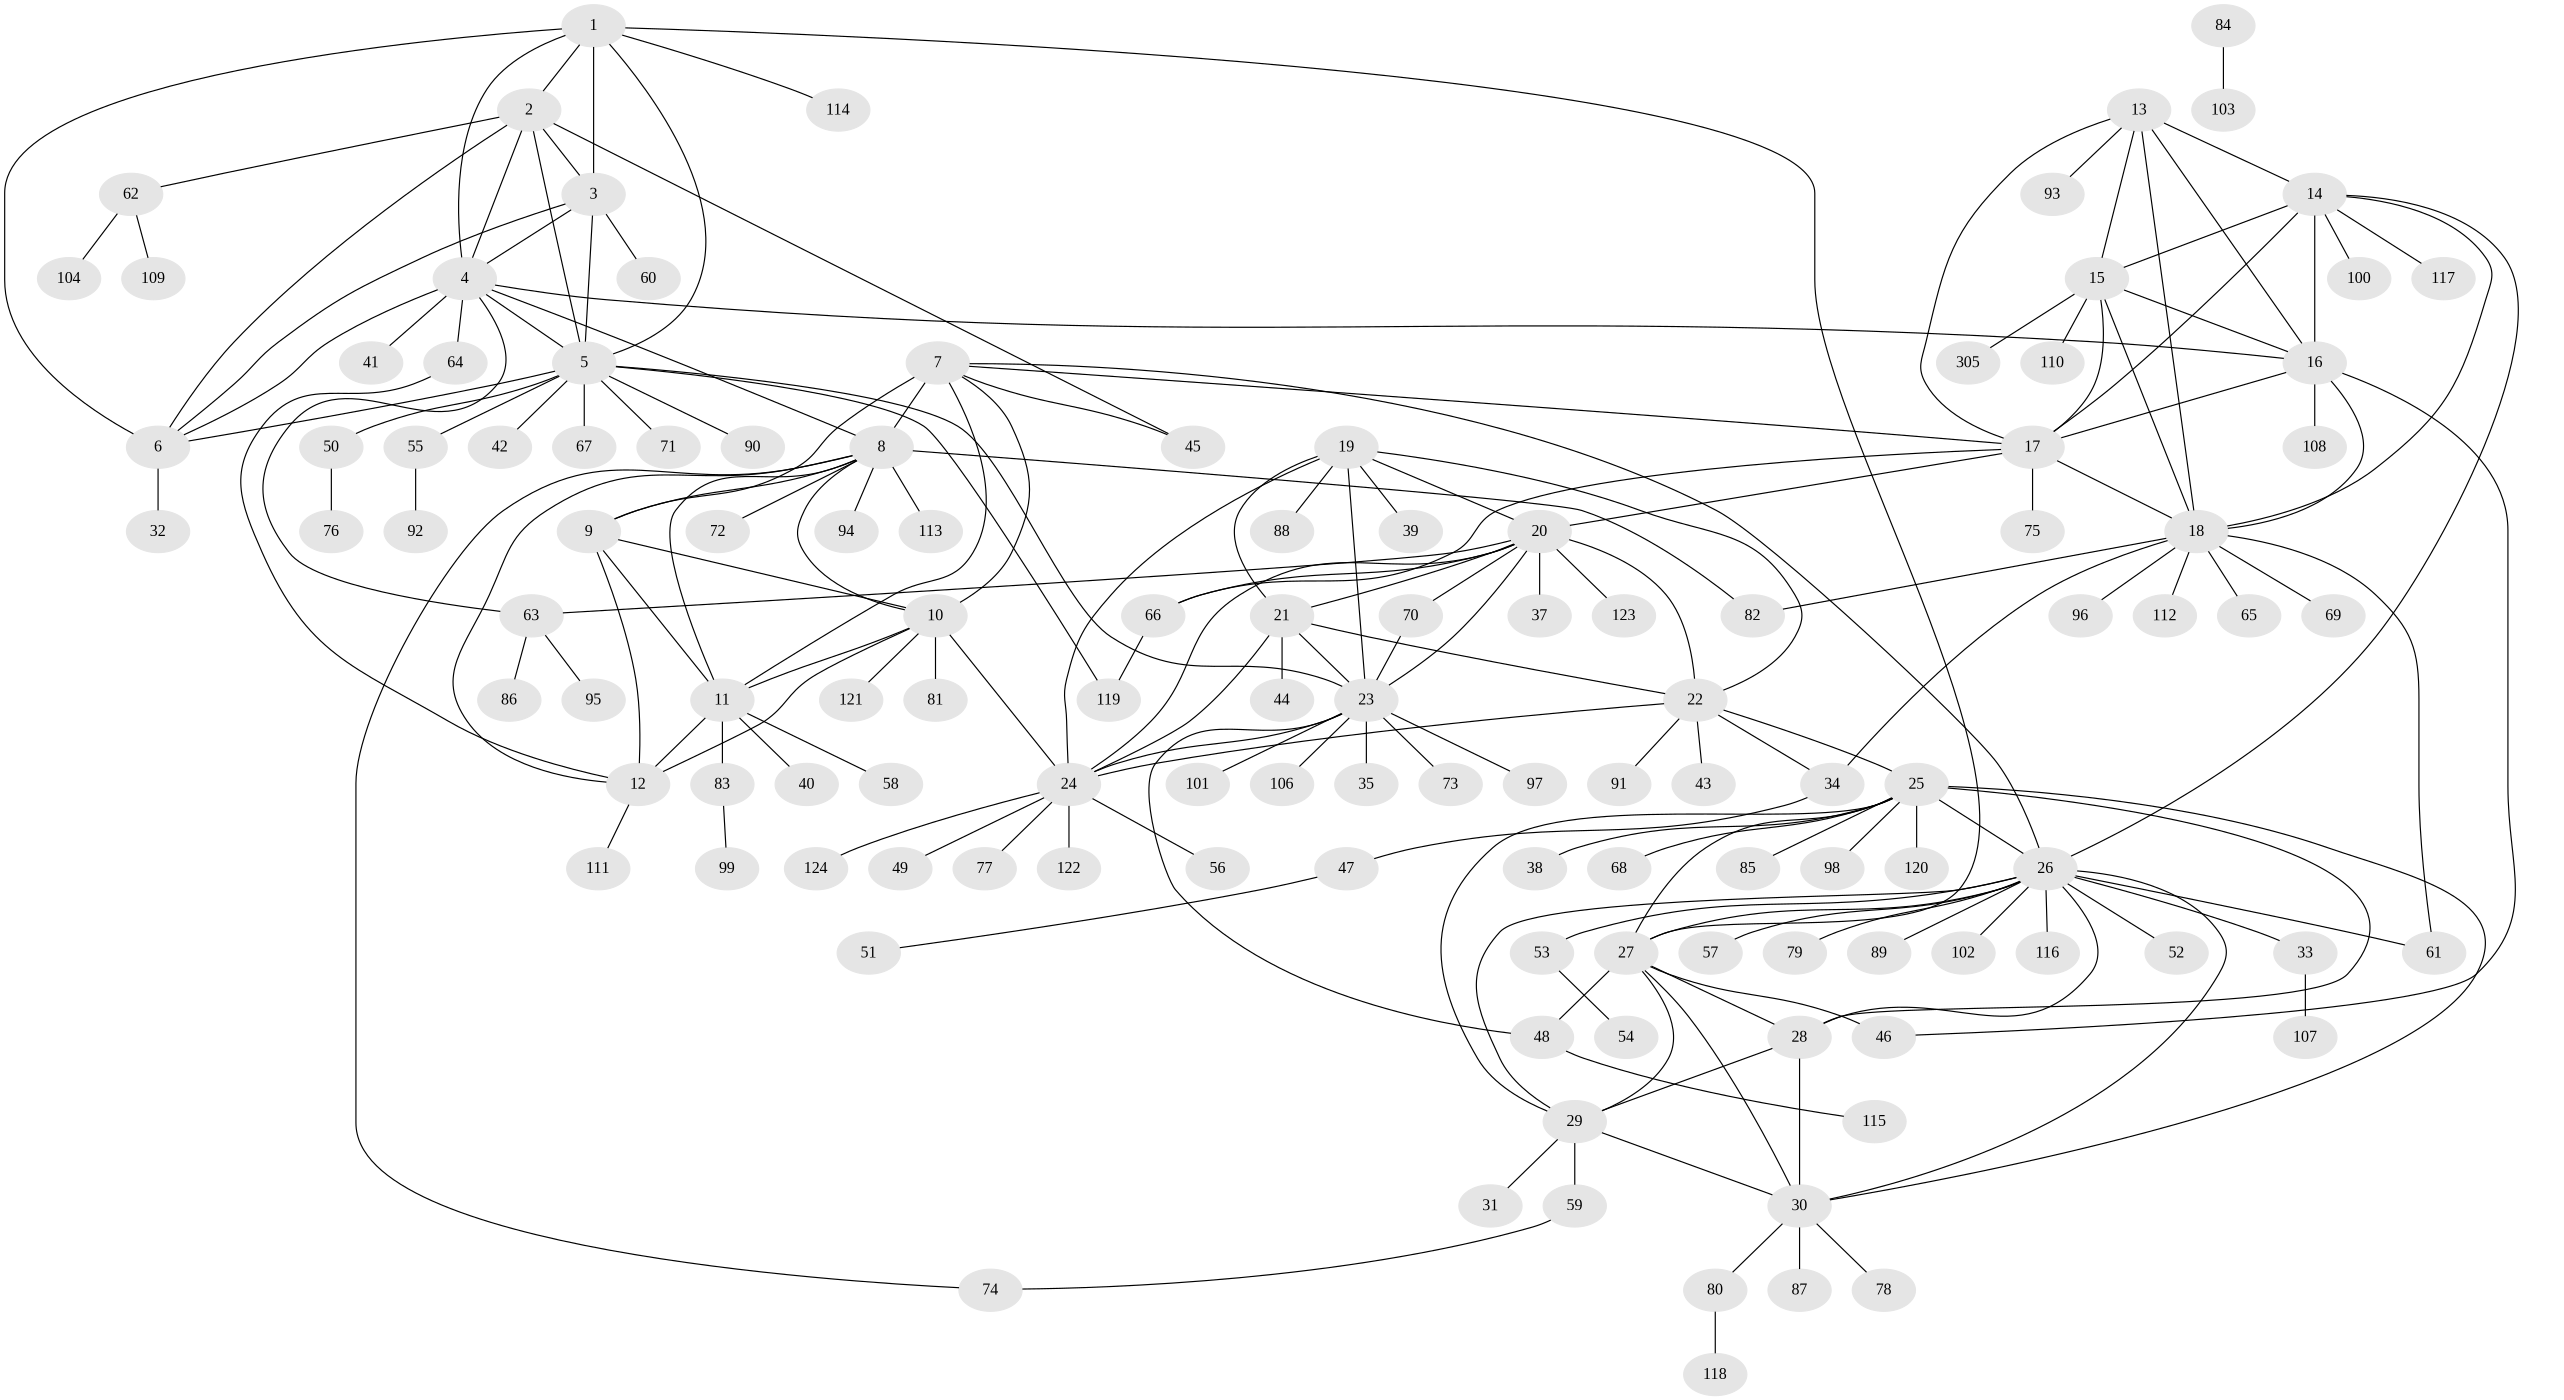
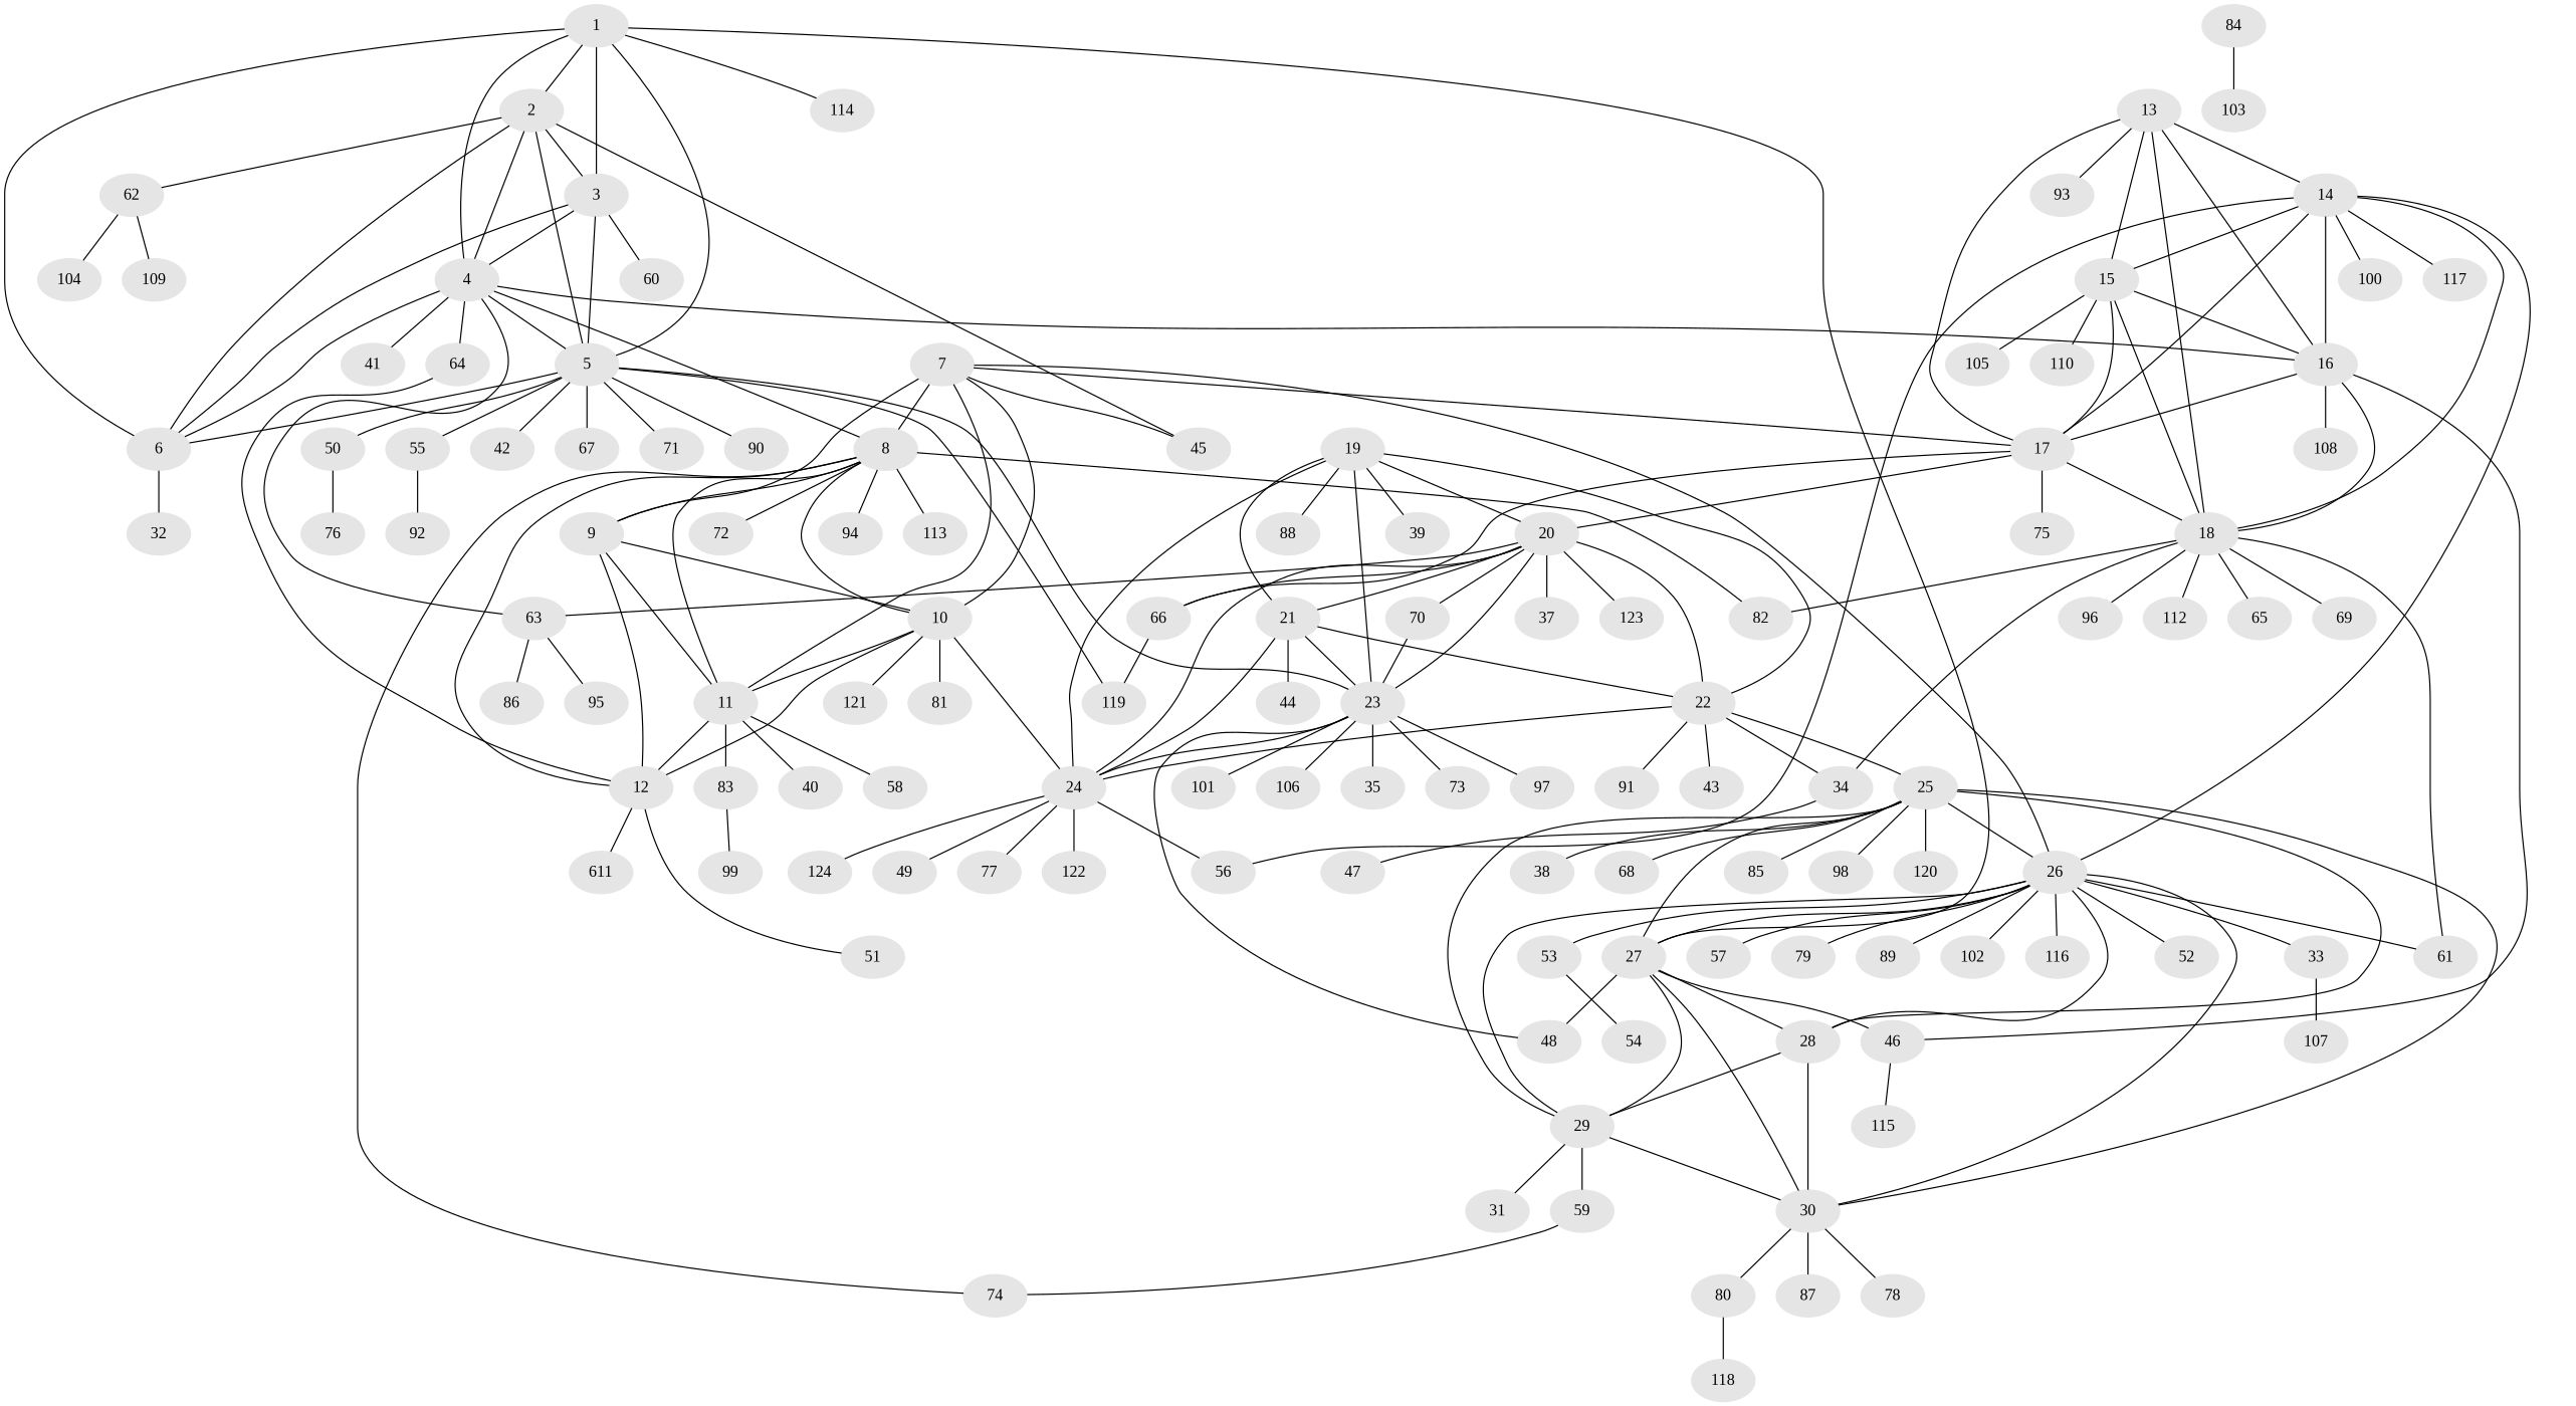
  graph {
    fontname="Liberation Serif"
    node [color=gray90 fontname="Liberation Serif" style=filled]
    edge [fontname="Liberation Serif"]
    1
    2
    3
    4
    5
    6
    27
    114
    45
    62
    60
    8
    16
    41
    63
    64
    23
    42
    50
    55
    67
    71
    90
    119
    32
    46
    48
    28
    29
    30
    104
    109
    9
    10
    11
    12
    72
    74
    82
    94
    113
    17
    18
    108
    86
    95
    24
    35
    73
    97
    101
    106
    76
    92
    7
    26
    81
    121
    40
    58
    83
    51
-   111
+   111 [label=611]
    20
    66
    75
    61
    33
    52
    53
    57
    79
    89
    102
    116
    84
    103
    56
    49
    77
    122
    124
    99
    13
    14
    15
    93
    100
    117
-   105 [label=305]
+   105
    110
    34
    65
    69
    96
    112
    21
    22
    37
    70
    123
    47
    19
    39
    88
    44
    25
    43
    91
    38
    68
    85
    98
    120
    115
    31
    59
    78
    80
    87
    107
    54
    118
    1 -- 2
    1 -- 3
    1 -- 4
    1 -- 5
    1 -- 6
    1 -- 27
    1 -- 114
    2 -- 3
    2 -- 4
    2 -- 5
    2 -- 6
    2 -- 45
    2 -- 62
    3 -- 4
    3 -- 5
    3 -- 6
    3 -- 60
    4 -- 5
    4 -- 6
    4 -- 8
    4 -- 16
    4 -- 41
    4 -- 63
    4 -- 64
    5 -- 6
    5 -- 23
    5 -- 42
    5 -- 50
    5 -- 55
    5 -- 67
    5 -- 71
    5 -- 90
    5 -- 119
    6 -- 32
    27 -- 46
    27 -- 48
    27 -- 28
    27 -- 29
    27 -- 30
    62 -- 104
    62 -- 109
    8 -- 9
    8 -- 10
    8 -- 11
    8 -- 12
    8 -- 72
    8 -- 74
    8 -- 82
    8 -- 94
    8 -- 113
    16 -- 46
    16 -- 17
    16 -- 18
    16 -- 108
    63 -- 86
    63 -- 95
    64 -- 12
    23 -- 48
    23 -- 24
    23 -- 35
    23 -- 73
    23 -- 97
    23 -- 101
    23 -- 106
    50 -- 76
    55 -- 92
-   48 -- 115
+   46 -- 115
    28 -- 29
    28 -- 30
    29 -- 30
    29 -- 31
    29 -- 59
    30 -- 78
    30 -- 80
    30 -- 87
    9 -- 10
    9 -- 11
    9 -- 12
    10 -- 11
    10 -- 12
    10 -- 24
    10 -- 81
    10 -- 121
    11 -- 12
    11 -- 40
    11 -- 58
    11 -- 83
-   47 -- 51
+   12 -- 51
    12 -- 111
    17 -- 18
    17 -- 20
    17 -- 66
    17 -- 75
    18 -- 82
    18 -- 61
    18 -- 34
    18 -- 65
    18 -- 69
    18 -- 96
    18 -- 112
    24 -- 56
    24 -- 49
    24 -- 77
    24 -- 122
    24 -- 124
    7 -- 45
    7 -- 8
    7 -- 9
    7 -- 10
    7 -- 11
    7 -- 17
    7 -- 26
    26 -- 27
    26 -- 28
    26 -- 29
    26 -- 30
    26 -- 61
    26 -- 33
    26 -- 52
    26 -- 53
    26 -- 57
    26 -- 79
    26 -- 89
    26 -- 102
    26 -- 116
    83 -- 99
    20 -- 63
    20 -- 23
    20 -- 24
    20 -- 66
    20 -- 21
    20 -- 22
    20 -- 37
    20 -- 70
    20 -- 123
    66 -- 119
    33 -- 107
    53 -- 54
    84 -- 103
    13 -- 16
    13 -- 17
    13 -- 18
    13 -- 14
    13 -- 15
    13 -- 93
    14 -- 16
    14 -- 17
    14 -- 18
    14 -- 26
+   14 -- 56
    14 -- 15
    14 -- 100
    14 -- 117
    15 -- 16
    15 -- 17
    15 -- 18
    15 -- 105
    15 -- 110
    34 -- 47
    21 -- 23
    21 -- 24
    21 -- 22
    21 -- 44
    22 -- 24
    22 -- 34
    22 -- 25
    22 -- 43
    22 -- 91
    70 -- 23
    19 -- 23
    19 -- 24
    19 -- 20
    19 -- 21
    19 -- 22
    19 -- 39
    19 -- 88
    25 -- 27
    25 -- 28
    25 -- 29
    25 -- 30
    25 -- 26
    25 -- 38
    25 -- 68
    25 -- 85
    25 -- 98
    25 -- 120
    59 -- 74
    80 -- 118
  }
